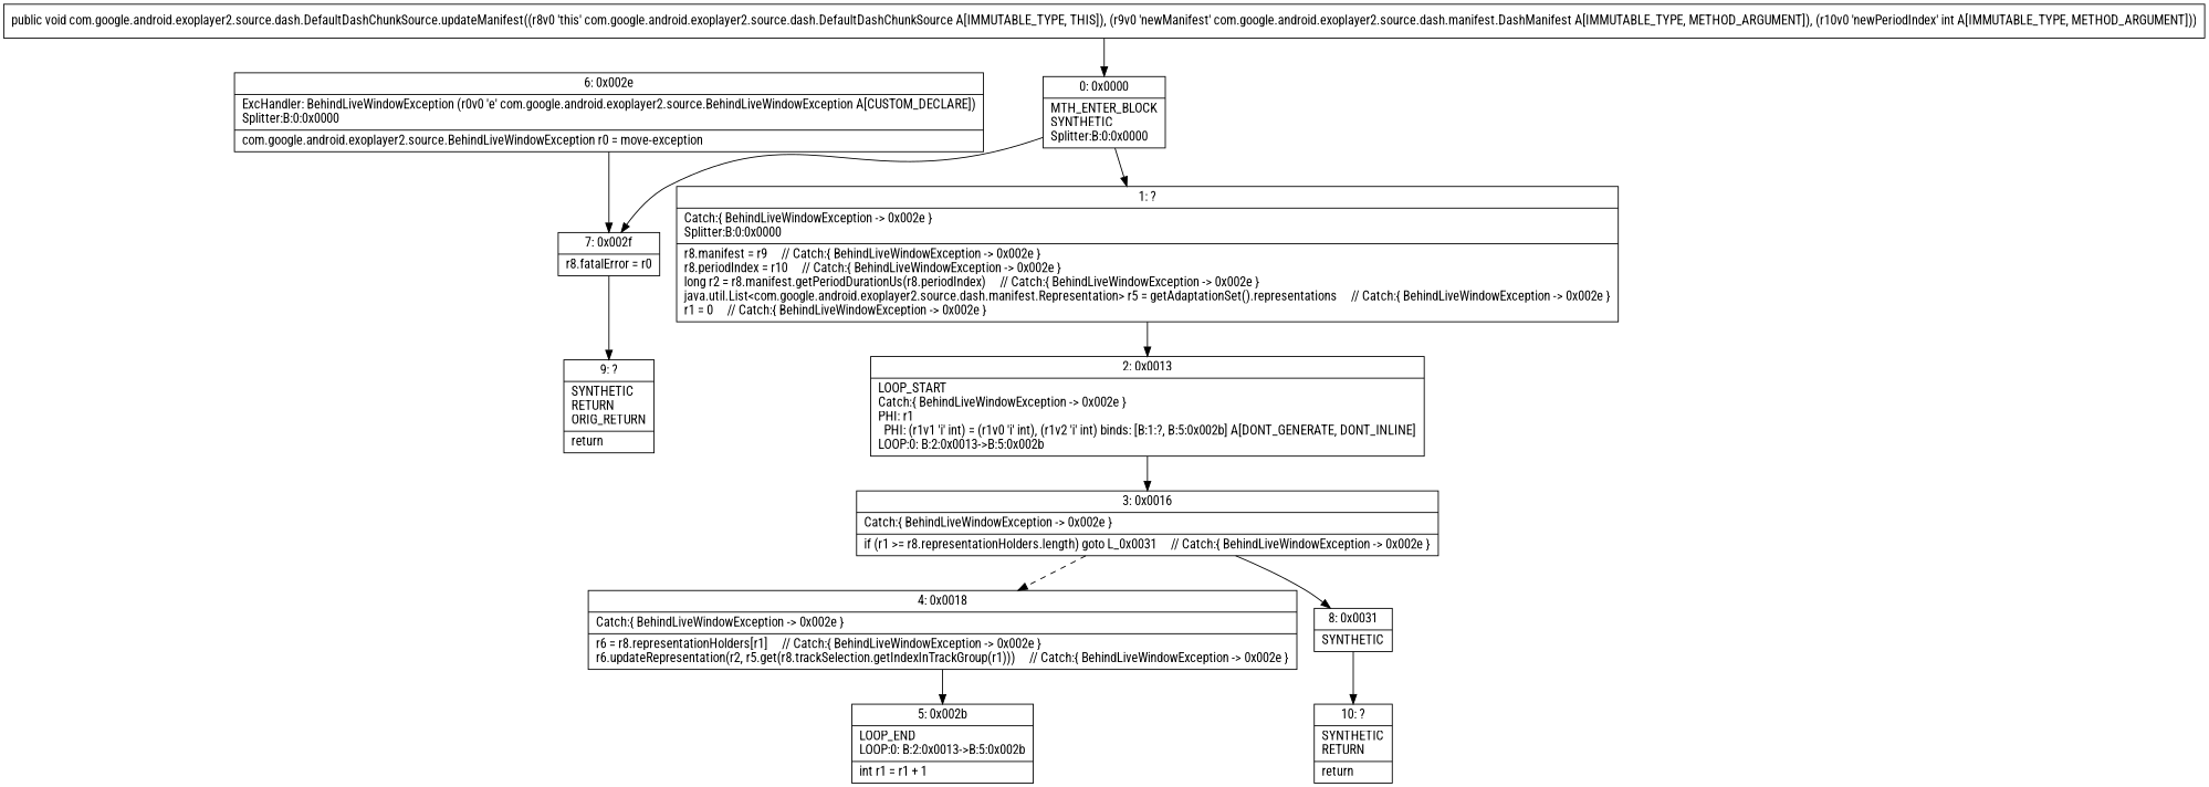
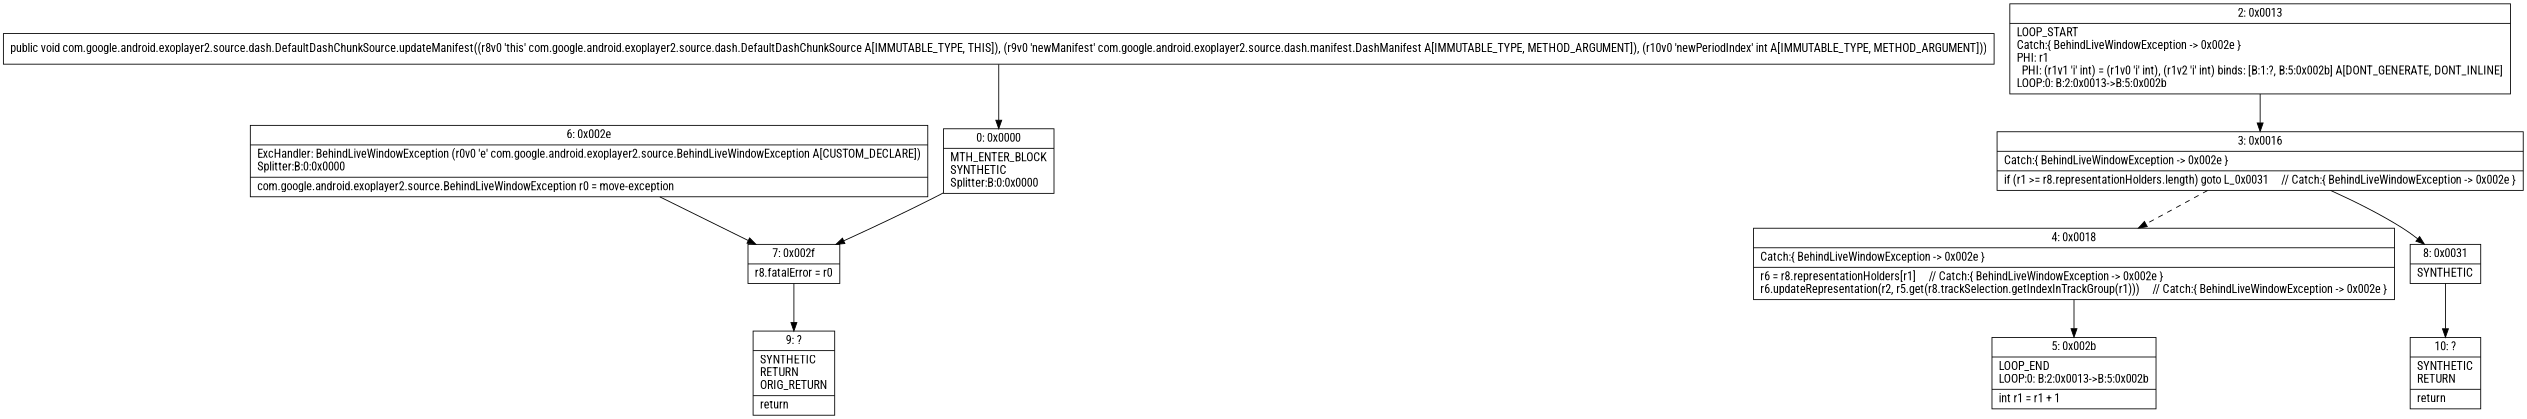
  digraph {
    fontname="Roboto Condensed"
    node [fontname="Roboto Condensed" shape=record]
    edge [fontname="Roboto Condensed"]
    n1 [label="{0\:\ 0x0000|MTH_ENTER_BLOCK\lSYNTHETIC\lSplitter:B:0:0x0000\l}"]
-   n2 [label="{1\:\ ?|Catch:\{ BehindLiveWindowException \-\> 0x002e \}\lSplitter:B:0:0x0000\l|r8.manifest = r9     \/\/ Catch:\{ BehindLiveWindowException \-\> 0x002e \}\lr8.periodIndex = r10     \/\/ Catch:\{ BehindLiveWindowException \-\> 0x002e \}\llong r2 = r8.manifest.getPeriodDurationUs(r8.periodIndex)     \/\/ Catch:\{ BehindLiveWindowException \-\> 0x002e \}\ljava.util.List\<com.google.android.exoplayer2.source.dash.manifest.Representation\> r5 = getAdaptationSet().representations     \/\/ Catch:\{ BehindLiveWindowException \-\> 0x002e \}\lr1 = 0     \/\/ Catch:\{ BehindLiveWindowException \-\> 0x002e \}\l}"]
    n3 [label="{7\:\ 0x002f|r8.fatalError = r0\l}"]
    n4 [label="{2\:\ 0x0013|LOOP_START\lCatch:\{ BehindLiveWindowException \-\> 0x002e \}\lPHI: r1 \l  PHI: (r1v1 'i' int) = (r1v0 'i' int), (r1v2 'i' int) binds: [B:1:?, B:5:0x002b] A[DONT_GENERATE, DONT_INLINE]\lLOOP:0: B:2:0x0013\-\>B:5:0x002b\l}"]
    n5 [label="{6\:\ 0x002e|ExcHandler: BehindLiveWindowException (r0v0 'e' com.google.android.exoplayer2.source.BehindLiveWindowException A[CUSTOM_DECLARE])\lSplitter:B:0:0x0000\l|com.google.android.exoplayer2.source.BehindLiveWindowException r0 = move\-exception\l}"]
    n6 [label="{3\:\ 0x0016|Catch:\{ BehindLiveWindowException \-\> 0x002e \}\l|if (r1 \>= r8.representationHolders.length) goto L_0x0031     \/\/ Catch:\{ BehindLiveWindowException \-\> 0x002e \}\l}"]
    n7 [label="{4\:\ 0x0018|Catch:\{ BehindLiveWindowException \-\> 0x002e \}\l|r6 = r8.representationHolders[r1]     \/\/ Catch:\{ BehindLiveWindowException \-\> 0x002e \}\lr6.updateRepresentation(r2, r5.get(r8.trackSelection.getIndexInTrackGroup(r1)))     \/\/ Catch:\{ BehindLiveWindowException \-\> 0x002e \}\l}"]
    n8 [label="{8\:\ 0x0031|SYNTHETIC\l}"]
    n9 [label="{5\:\ 0x002b|LOOP_END\lLOOP:0: B:2:0x0013\-\>B:5:0x002b\l|int r1 = r1 + 1\l}"]
    n10 [label="{10\:\ ?|SYNTHETIC\lRETURN\l|return\l}"]
    n11 [label="{9\:\ ?|SYNTHETIC\lRETURN\lORIG_RETURN\l|return\l}"]
    n12 [label="{public void com.google.android.exoplayer2.source.dash.DefaultDashChunkSource.updateManifest((r8v0 'this' com.google.android.exoplayer2.source.dash.DefaultDashChunkSource A[IMMUTABLE_TYPE, THIS]), (r9v0 'newManifest' com.google.android.exoplayer2.source.dash.manifest.DashManifest A[IMMUTABLE_TYPE, METHOD_ARGUMENT]), (r10v0 'newPeriodIndex' int A[IMMUTABLE_TYPE, METHOD_ARGUMENT])) }"]
-   n1 -> n2
    n1 -> n3
-   n2 -> n4
    n3 -> n11
    n4 -> n6
    n5 -> n3
    n6 -> n7 [style=dashed]
    n6 -> n8
    n7 -> n9
    n8 -> n10
    n12 -> n1
  }
